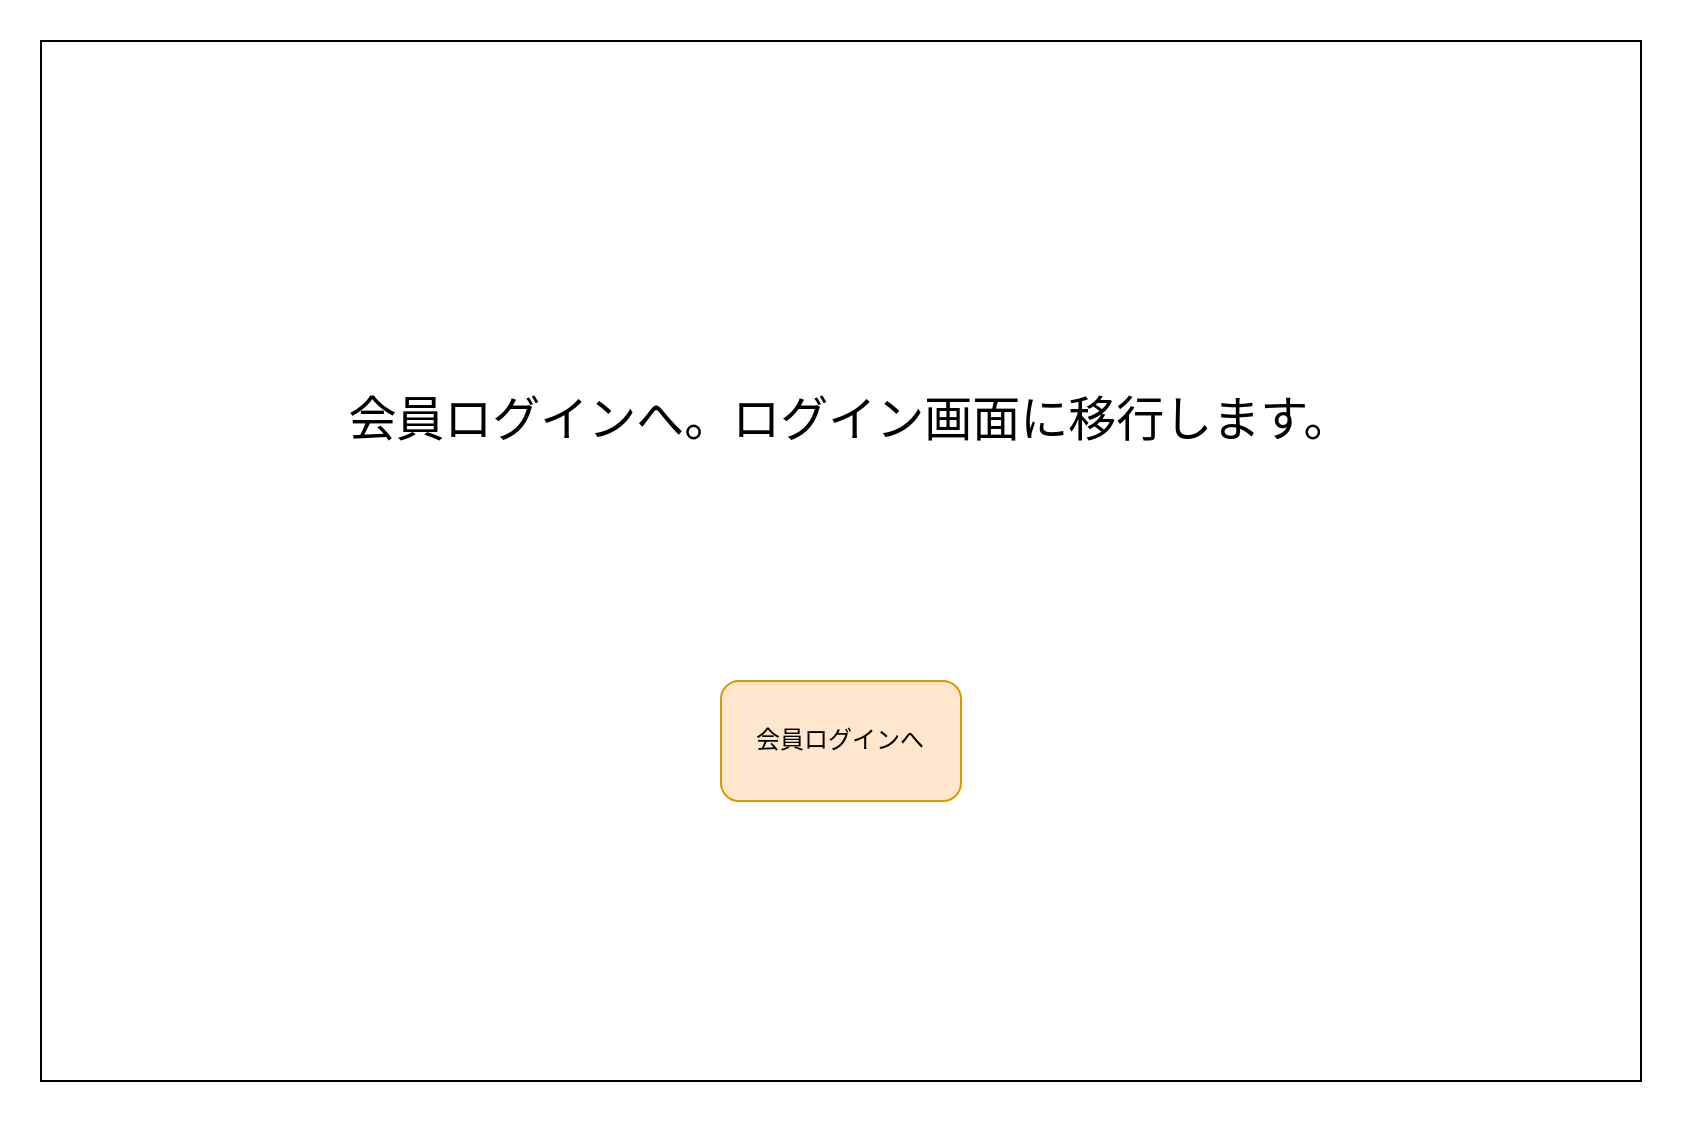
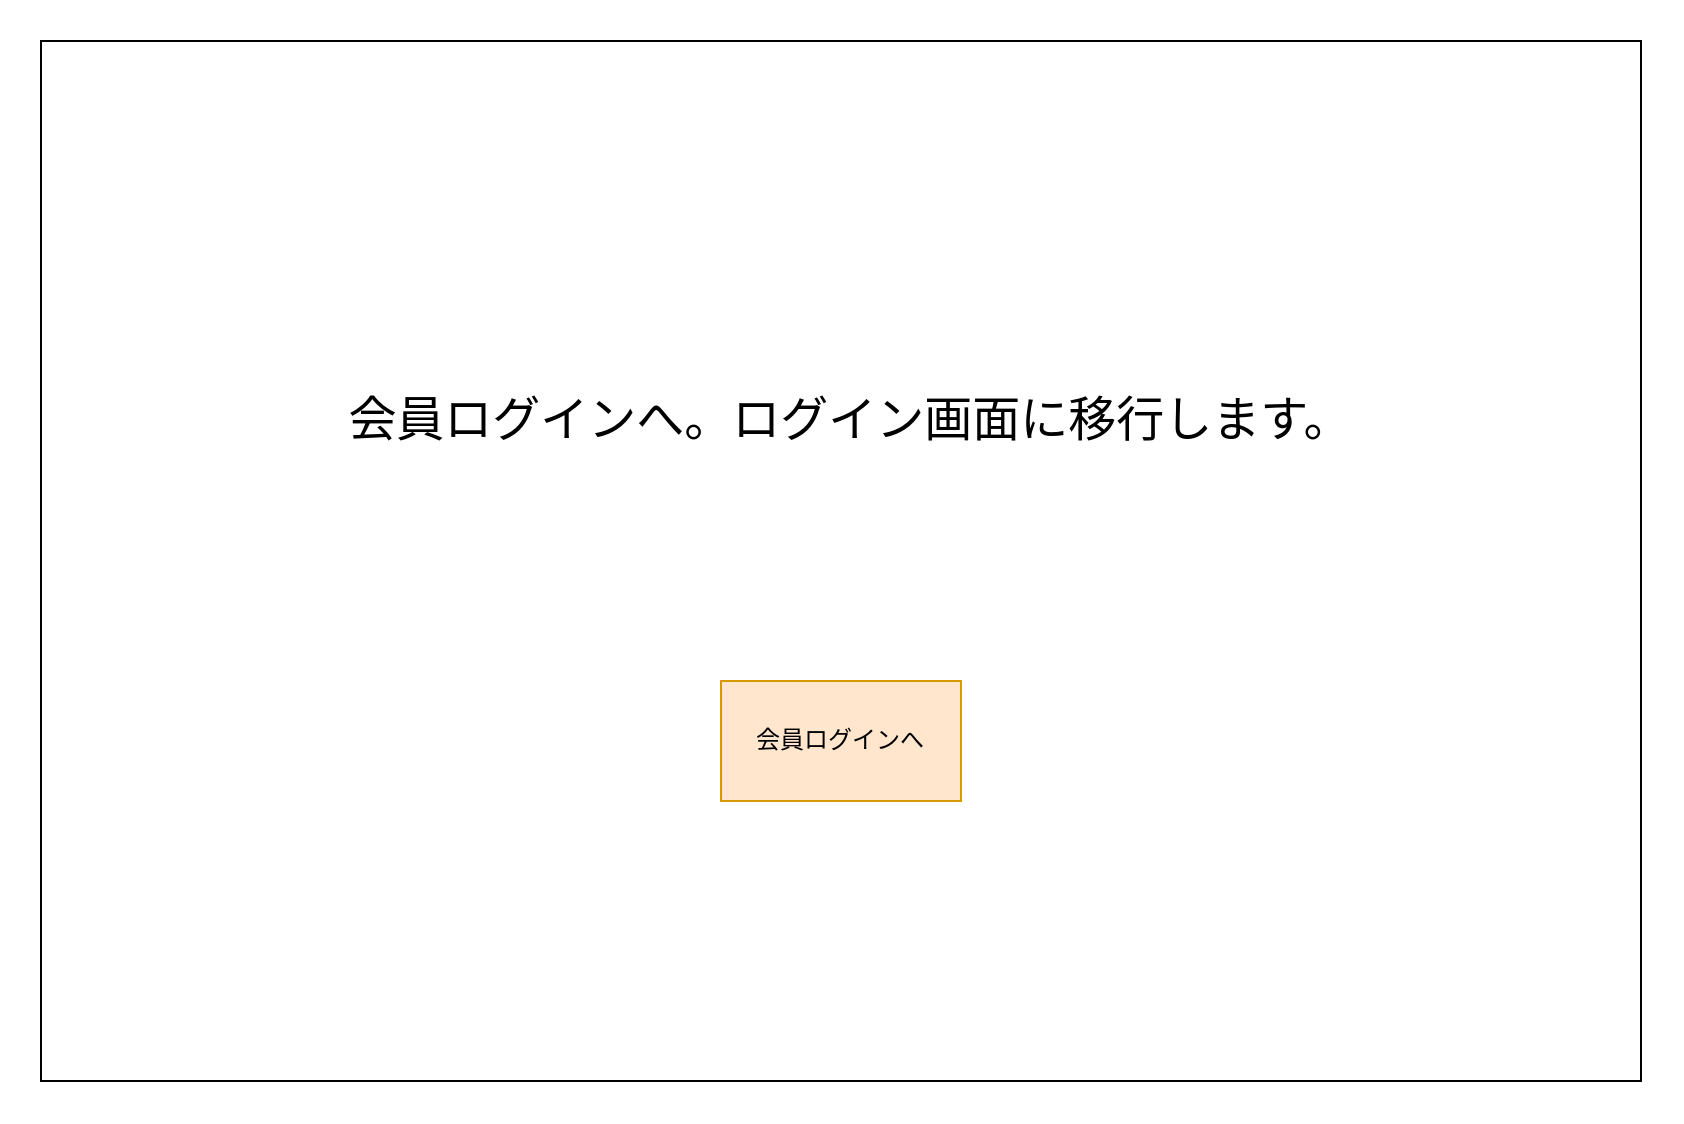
  <mxCell id="0" />
  <mxCell id="1" parent="0" />
  <mxCell id="2" value="" style="rounded=0;whiteSpace=wrap;html=1;" vertex="1" parent="1"><mxGeometry x="20" y="20" width="800" height="520" as="geometry" /></mxCell>
  <mxCell id="3" value="会員ログインへ。ログイン画面に移行します。" style="text;html=1;strokeColor=none;fillColor=none;align=center;verticalAlign=middle;whiteSpace=wrap;rounded=0;fontSize=24;" vertex="1" parent="1"><mxGeometry x="120" y="140" width="610" height="140" as="geometry" /></mxCell>
- <mxCell id="4" value="会員ログインへ" style="whiteSpace=wrap;html=1;fillColor=#ffe6cc;strokeColor=#d79b00;rounded=1;" vertex="1" parent="1"><mxGeometry x="360" y="340" width="120" height="60" as="geometry" /></mxCell>
+ <mxCell id="4" value="会員ログインへ" style="rounded=0;whiteSpace=wrap;html=1;fillColor=#ffe6cc;strokeColor=#d79b00;" vertex="1" parent="1"><mxGeometry x="360" y="340" width="120" height="60" as="geometry" /></mxCell>
